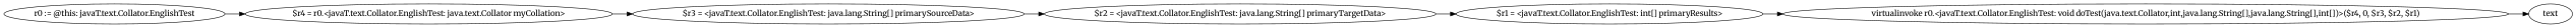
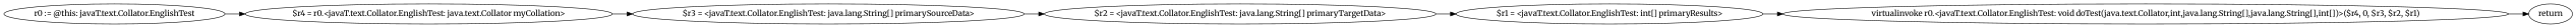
  digraph {
    rankdir=LR
    fontname=Merriweather
    node [fontname=Merriweather]
    edge [fontname=Merriweather]
    "r0 := @this: javaT.text.Collator.EnglishTest"
    "$r4 = r0.<javaT.text.Collator.EnglishTest: java.text.Collator myCollation>"
    "$r3 = <javaT.text.Collator.EnglishTest: java.lang.String[] primarySourceData>"
    "$r2 = <javaT.text.Collator.EnglishTest: java.lang.String[] primaryTargetData>"
    "$r1 = <javaT.text.Collator.EnglishTest: int[] primaryResults>"
    "virtualinvoke r0.<javaT.text.Collator.EnglishTest: void doTest(java.text.Collator,int,java.lang.String[],java.lang.String[],int[])>($r4, 0, $r3, $r2, $r1)"
-   return [label=text]
+   return
    "r0 := @this: javaT.text.Collator.EnglishTest" -> "$r4 = r0.<javaT.text.Collator.EnglishTest: java.text.Collator myCollation>"
    "$r4 = r0.<javaT.text.Collator.EnglishTest: java.text.Collator myCollation>" -> "$r3 = <javaT.text.Collator.EnglishTest: java.lang.String[] primarySourceData>"
    "$r3 = <javaT.text.Collator.EnglishTest: java.lang.String[] primarySourceData>" -> "$r2 = <javaT.text.Collator.EnglishTest: java.lang.String[] primaryTargetData>"
    "$r2 = <javaT.text.Collator.EnglishTest: java.lang.String[] primaryTargetData>" -> "$r1 = <javaT.text.Collator.EnglishTest: int[] primaryResults>"
    "$r1 = <javaT.text.Collator.EnglishTest: int[] primaryResults>" -> "virtualinvoke r0.<javaT.text.Collator.EnglishTest: void doTest(java.text.Collator,int,java.lang.String[],java.lang.String[],int[])>($r4, 0, $r3, $r2, $r1)"
    "virtualinvoke r0.<javaT.text.Collator.EnglishTest: void doTest(java.text.Collator,int,java.lang.String[],java.lang.String[],int[])>($r4, 0, $r3, $r2, $r1)" -> return
  }
